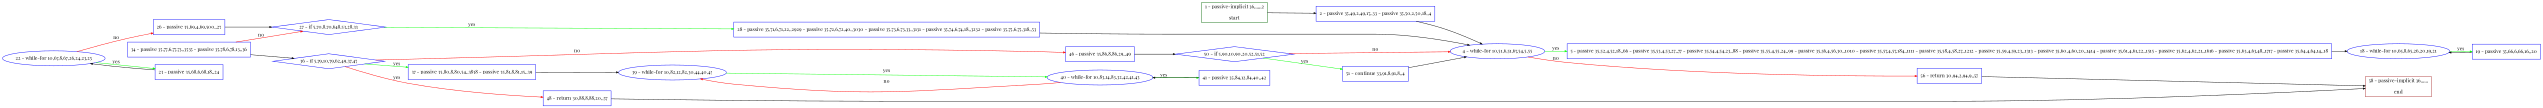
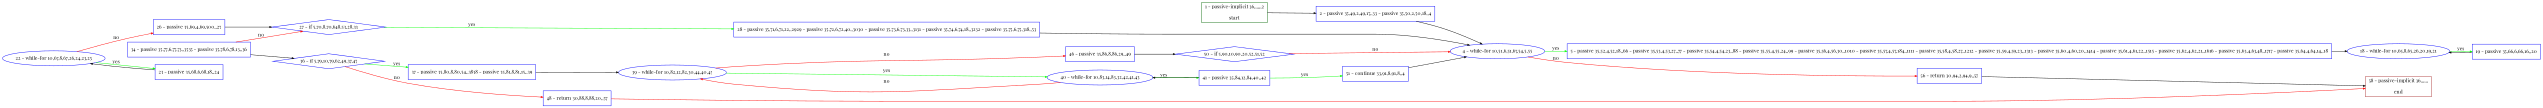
  digraph {
    bgcolor=white
    compound=true
    fillcolor="#FFFFCC"
    fontname="Playfair Display"
    fontsize=12
    pack=true
    packmode=clust
    rankdir=LR
    style="rounded,filled"
    node [color="#0000ff" compound=true fillcolor="#ffffff" fixedsize=false fontname="Playfair Display" fontsize=12 node_initialized=no shape=box style=filled]
    edge [arrowhead=normal arrowsize=0.5 arrowtail=none color="#000000" compound=true dir=forward fontcolor=black fontname="Playfair Display" fontsize=12]
    n1 [label="2 - passive 35,49,2,49,17,,33 - passive 35,50,2,50,18,,4"]
    n2 [label="4 - while-for 10,51,6,51,67,54,5,55" shape=oval]
    n3 [label="5 - passive 35,52,4,52,18,,66 - passive 35,53,4,53,27,,77 - passive 35,54,4,54,23,,88 - passive 35,55,4,55,24,,99 - passive 35,56,4,56,30,,1010 - passive 35,57,4,57,184,,1111 - passive 35,58,4,58,27,,1212 - passive 35,59,4,59,23,,1313 - passive 35,60,4,60,20,,1414 - passive 35,61,4,61,22,,1515 - passive 35,62,4,62,21,,1616 - passive 35,63,4,63,48,,1717 - passive 35,64,4,64,14,,18"]
    n4 [label="56 - return 30,94,2,94,9,,57"]
    n5 [color="#006400" label="1 - passive-implicit 36,,,,,,2\n\nstart"]
    n6 [label="18 - while-for 10,65,8,65,26,20,19,21" shape=oval]
    n7 [color="#a52a2a" label="58 - passive-implicit 36,,,,,,\n\nend"]
    n8 [label="19 - passive 35,66,6,66,16,,20"]
    n9 [label="22 - while-for 10,67,8,67,26,24,23,25" shape=oval]
    n10 [label="23 - passive 35,68,6,68,18,,24"]
    n11 [label="26 - passive 35,69,4,69,500,,27"]
    n12 [label="27 - if 5,70,8,70,648,53,28,33" shape=diamond]
    n13 [label="28 - passive 35,71,6,71,22,,2929 - passive 35,72,6,72,40,,3030 - passive 35,73,6,73,33,,3131 - passive 35,74,6,74,18,,3232 - passive 35,75,6,75,318,,53"]
    n14 [label="34 - passive 35,77,6,77,73,,3535 - passive 35,78,6,78,13,,36"]
    n15 [label="36 - if 5,79,10,79,62,49,37,47" shape=diamond]
    n16 [label="37 - passive 35,80,8,80,54,,3838 - passive 35,81,8,81,15,,39"]
    n17 [label="48 - return 30,88,8,88,20,,57"]
    n18 [label="39 - while-for 10,82,12,82,30,44,40,45" shape=oval]
    n19 [label="40 - while-for 10,83,14,83,32,42,41,43" shape=oval]
    n20 [label="46 - passive 35,86,8,86,29,,49"]
    n21 [label="41 - passive 35,84,12,84,40,,42"]
    n22 [label="50 - if 5,90,10,90,20,52,51,52" shape=diamond]
    n23 [label="51 - continue 33,91,8,91,8,,4"]
    n1 -> n2
    n2 -> n3 [color="#00ff00" label=yes]
    n2 -> n4 [color="#ff0000" label=no]
    n3 -> n6
    n4 -> n7
    n5 -> n1
    n6 -> n8 [color="#00ff00" label=yes]
    n8 -> n6
    n9 -> n10 [color="#00ff00" label=yes]
    n9 -> n11 [color="#ff0000" label=no]
    n10 -> n9
    n11 -> n12
    n12 -> n13 [color="#00ff00" label=yes]
    n13 -> n2
    n14 -> n12 [color="#ff0000" label=no]
    n14 -> n15
    n15 -> n16 [color="#00ff00" label=yes]
-   n15 -> n17 [color="#ff0000" label=yes]
+   n15 -> n17 [color="#ff0000" label=no]
    n16 -> n18
-   n17 -> n7
+   n17 -> n7 [color="#ff0000"]
    n18 -> n19 [color="#00ff00" label=yes]
-   n15 -> n20 [color="#ff0000" label=no]
+   n18 -> n20 [color="#ff0000" label=no]
    n19 -> n18 [color="#ff0000" label=no]
    n19 -> n21 [color="#00ff00" label=yes]
    n20 -> n22
    n21 -> n19
    n22 -> n2 [color="#ff0000" label=no]
-   n22 -> n23 [color="#00ff00" label=yes]
+   n21 -> n23 [color="#00ff00" label=yes]
    n23 -> n2
  }
